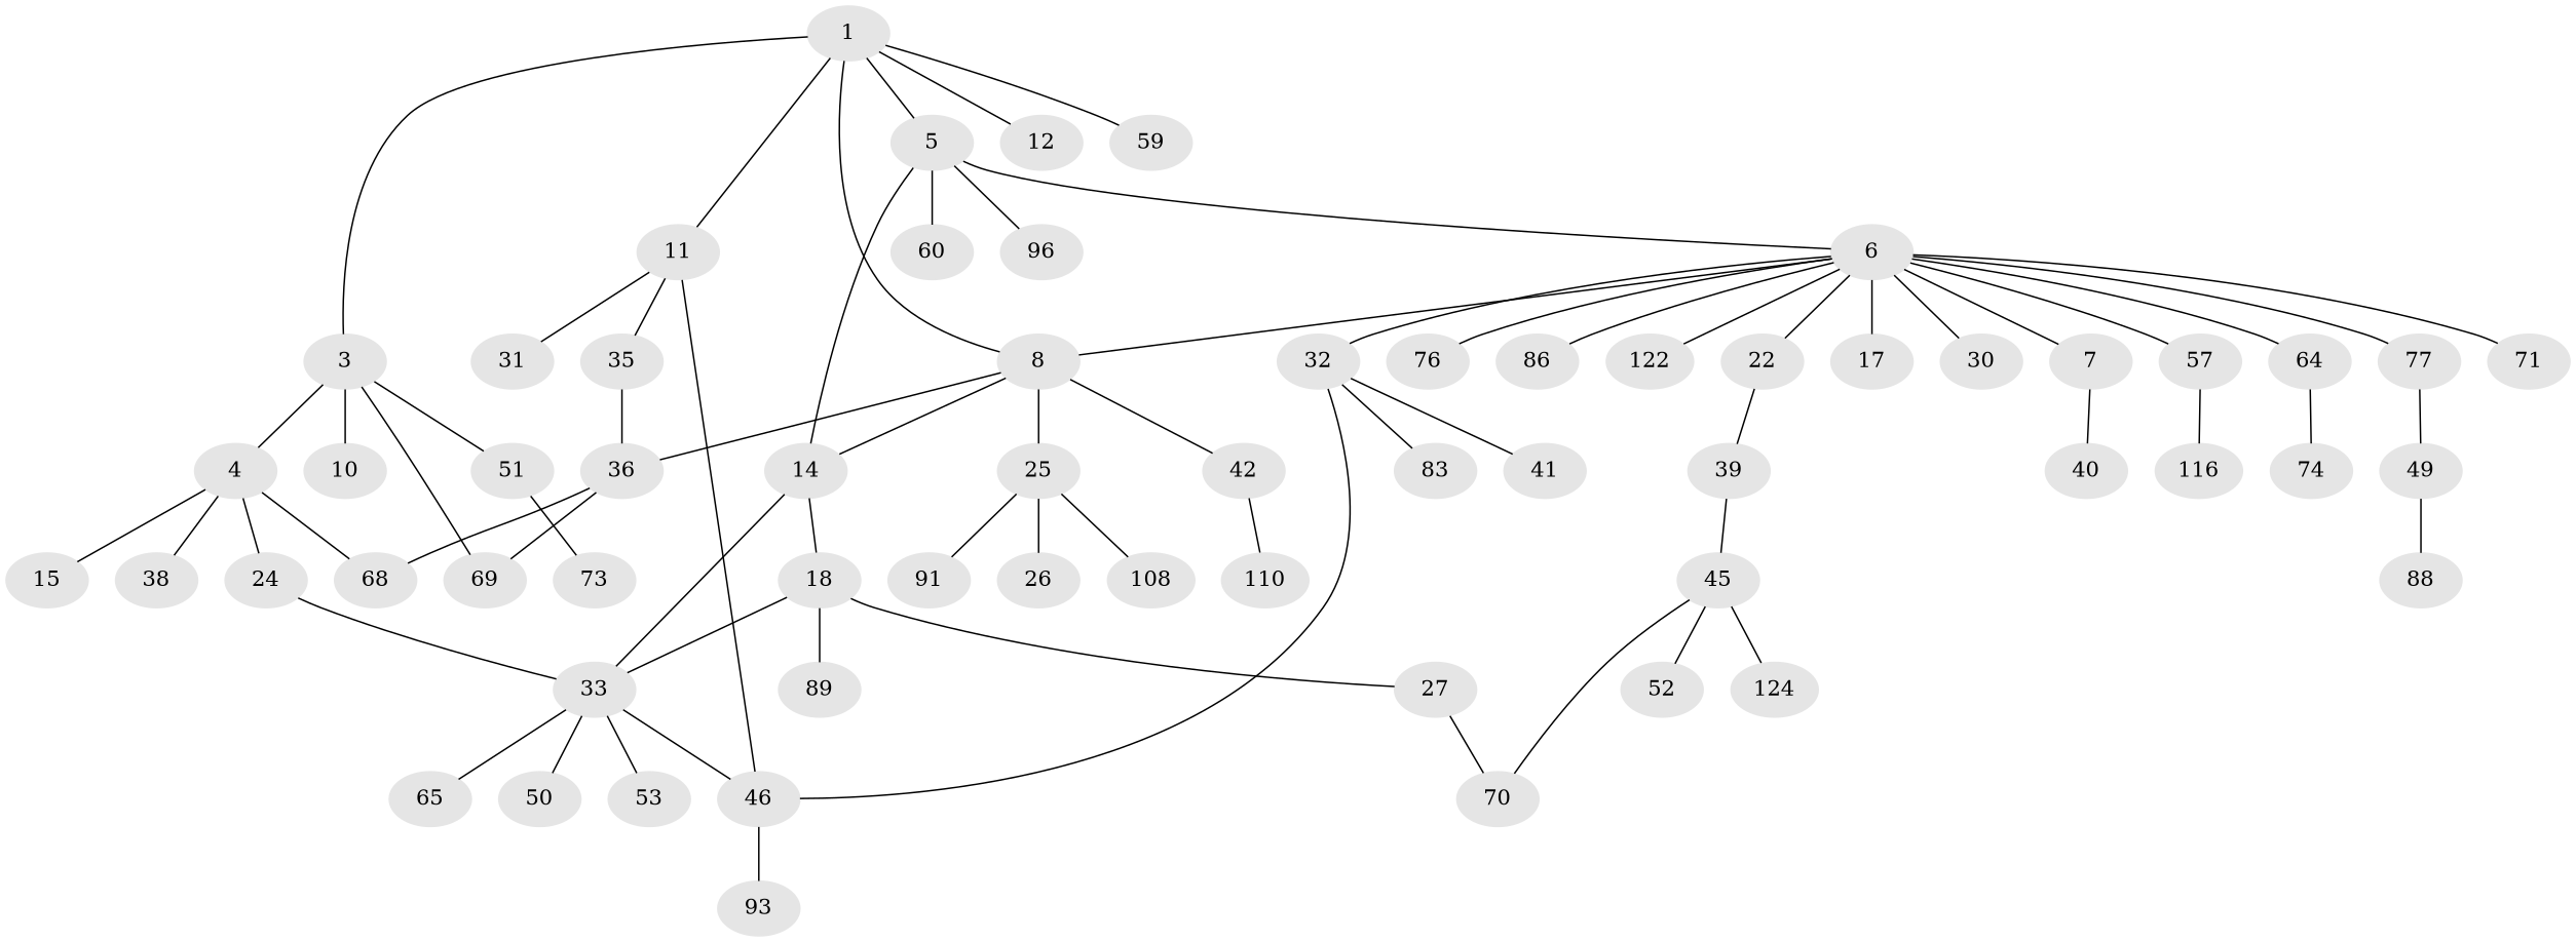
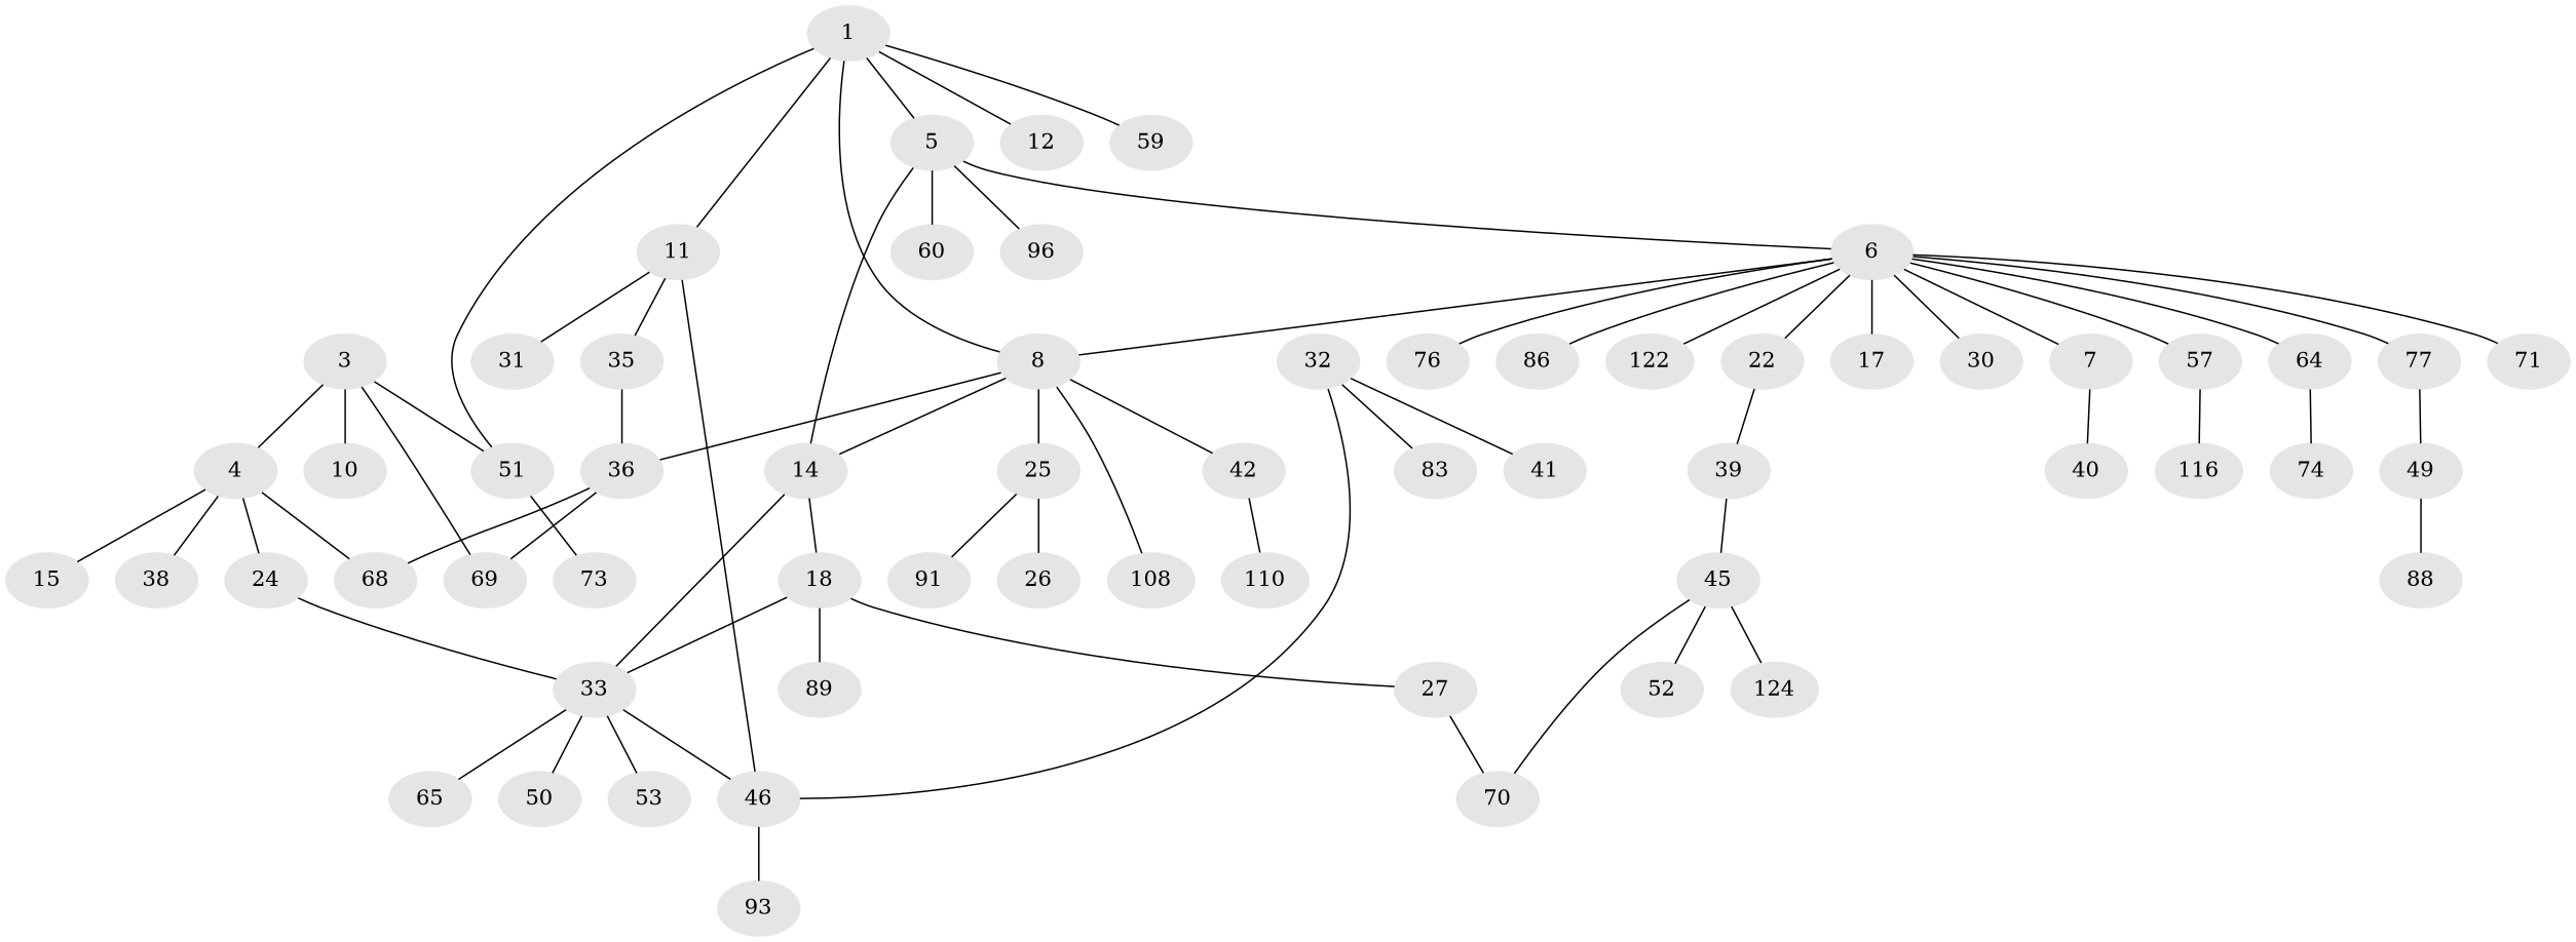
  graph {
    node [color=gray90 style=filled]
    1 [super="+2"]
    3 [super="+78+106+114"]
    5 [super="+55"]
    8 [super="+34+90"]
    11 [super="+103+19"]
    12
    59
    4
    10 [super="+62+85"]
    51
    69
    6 [super="+9"]
    14 [super="+23"]
    60
    96
    25
    36 [super="+66"]
    42 [super="+54+63"]
    31
    35
    46 [super="+104+48+75"]
    15 [super="+44"]
    24
    38 [super="+100"]
    68 [super="+87"]
    73 [super="+81+112"]
    33 [super="+47"]
    7
    17
    22 [super="+82"]
    30 [super="+102"]
    32 [super="+94"]
    n33 [label=77 super="+61"]
    57 [super="+58"]
    64 [super="+79"]
    71
    76
    86 [super="+113"]
    122
    18 [super="+43+28+21+97"]
    40
    39
    41
    83
    49 [super="+56"]
    116
    74
    26
    91
    108
    110
    93
    27 [super="+77"]
    89
    50 [super="+80"]
    53 [super="+92"]
    65
    70
    45
    88
    52
    124
-   1 -- 3
+   1 -- 51
    1 -- 5
    1 -- 8
    1 -- 11
    1 -- 12
    1 -- 59
    3 -- 4
    3 -- 10
    3 -- 51
    3 -- 69
    5 -- 6
    5 -- 14
    5 -- 60
    5 -- 96
    8 -- 14
    8 -- 25
    8 -- 36
    8 -- 42
    11 -- 31
    11 -- 35
    11 -- 46
    4 -- 15
    4 -- 24
    4 -- 38
    4 -- 68
    51 -- 73
    6 -- 8
    6 -- 7
    6 -- 17
    6 -- 22
    6 -- 30 [weight=2]
-   6 -- 32
    6 -- n33
    6 -- 57
    6 -- 64
    6 -- 71
    6 -- 76
    6 -- 86
    6 -- 122
    14 -- 33
    14 -- 18
    25 -- 26
    25 -- 91
-   25 -- 108
+   8 -- 108
    36 -- 69
    36 -- 68
    42 -- 110
    35 -- 36
    46 -- 93
    24 -- 33
    33 -- 46
    33 -- 50
    33 -- 53
    33 -- 65
    7 -- 40
    22 -- 39
    32 -- 46
    32 -- 41
    32 -- 83
    n33 -- 49
    57 -- 116
    64 -- 74
    18 -- 33
    18 -- 27 [weight=2]
    18 -- 89
    39 -- 45
    49 -- 88
    27 -- 70
    45 -- 70
    45 -- 52
    45 -- 124
  }
